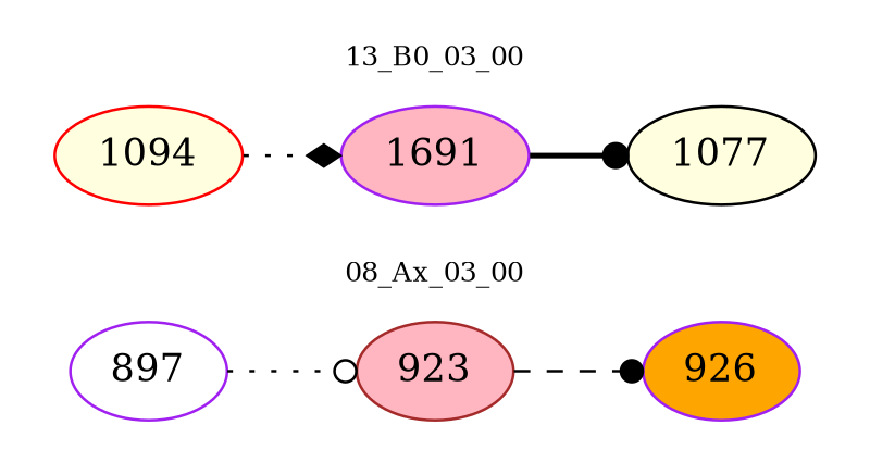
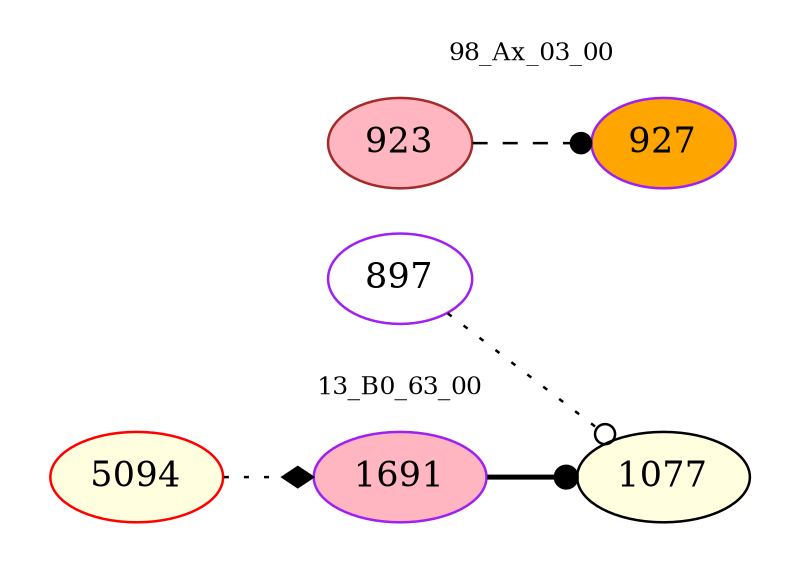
  digraph {
    rankdir=LR
    node [color=purple fillcolor=lightpink style=filled]
    edge [arrowhead=dot color=black style=dotted]
    n1 [fillcolor=white label=897]
    n2 [color=brown label=923]
-   n3 [fillcolor=orange label=926]
-   n4 [color=red fillcolor=lightyellow label=1094]
+   n3 [fillcolor=orange label=927]
+   n4 [color=red fillcolor=lightyellow label=5094]
    n5 [label=1691]
    n6 [color=black fillcolor=lightyellow label=1077]
    subgraph cluster_1 {
      color=white
      fontsize=10
-     label="08_Ax_03_00"
+     label="98_Ax_03_00"
      n1
      n2
      n3
    }
    subgraph cluster_2 {
      color=white
      fontsize=10
-     label="13_B0_03_00"
+     label="13_B0_63_00"
      n4
      n5
      n6
    }
-   n1 -> n2 [arrowhead=odot]
+   n1 -> n6 [arrowhead=odot]
    n2 -> n3 [style=dashed]
    n4 -> n5 [arrowhead=diamond]
    n5 -> n6 [style=bold]
  }
